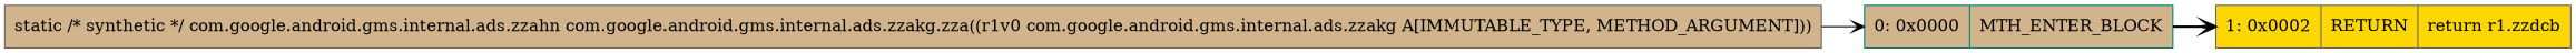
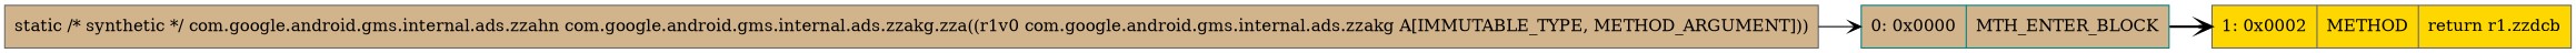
  digraph {
    rankdir=LR
    node [shape=record style=filled fillcolor=tan color=gray40]
    edge [arrowhead=vee]
    n1 [label="{0\:\ 0x0000|MTH_ENTER_BLOCK\l}" color=teal]
-   n2 [label="{1\:\ 0x0002|RETURN\l|return r1.zzdcb\l}" fillcolor=gold]
+   n2 [label="{1\:\ 0x0002|METHOD\l|return r1.zzdcb\l}" fillcolor=gold]
    n3 [label="{static \/* synthetic *\/ com.google.android.gms.internal.ads.zzahn com.google.android.gms.internal.ads.zzakg.zza((r1v0 com.google.android.gms.internal.ads.zzakg A[IMMUTABLE_TYPE, METHOD_ARGUMENT])) }"]
    n1 -> n2 [style=bold]
    n3 -> n1 [style=solid]
  }
